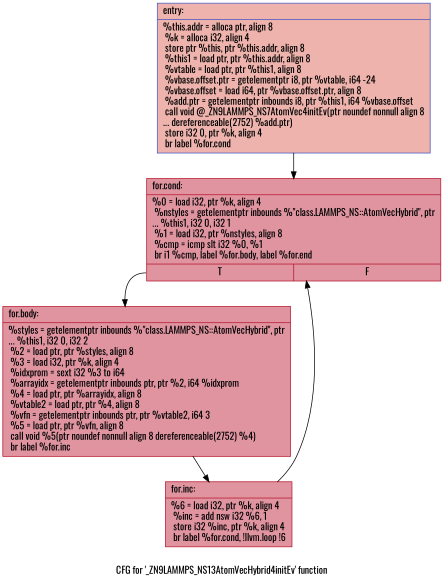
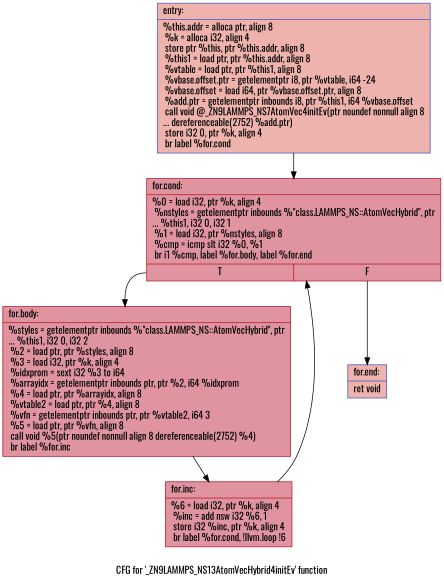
  digraph {
    label="CFG for '_ZN9LAMMPS_NS13AtomVecHybrid4initEv' function"
    fontname=Oswald
    node [color="#b70d28ff" fillcolor="#b70d2870" fontname=Oswald shape=record style=filled]
    edge [fontname=Oswald]
    n1 [color="#3d50c3ff" fillcolor="#d6524470" label="{entry:\l|  %this.addr = alloca ptr, align 8\l  %k = alloca i32, align 4\l  store ptr %this, ptr %this.addr, align 8\l  %this1 = load ptr, ptr %this.addr, align 8\l  %vtable = load ptr, ptr %this1, align 8\l  %vbase.offset.ptr = getelementptr i8, ptr %vtable, i64 -24\l  %vbase.offset = load i64, ptr %vbase.offset.ptr, align 8\l  %add.ptr = getelementptr inbounds i8, ptr %this1, i64 %vbase.offset\l  call void @_ZN9LAMMPS_NS7AtomVec4initEv(ptr noundef nonnull align 8\l... dereferenceable(2752) %add.ptr)\l  store i32 0, ptr %k, align 4\l  br label %for.cond\l}"]
    n2 [label="{for.cond:\l|  %0 = load i32, ptr %k, align 4\l  %nstyles = getelementptr inbounds %\"class.LAMMPS_NS::AtomVecHybrid\", ptr\l... %this1, i32 0, i32 1\l  %1 = load i32, ptr %nstyles, align 8\l  %cmp = icmp slt i32 %0, %1\l  br i1 %cmp, label %for.body, label %for.end\l|{<s0>T|<s1>F}}"]
    n3 [label="{for.body:\l|  %styles = getelementptr inbounds %\"class.LAMMPS_NS::AtomVecHybrid\", ptr\l... %this1, i32 0, i32 2\l  %2 = load ptr, ptr %styles, align 8\l  %3 = load i32, ptr %k, align 4\l  %idxprom = sext i32 %3 to i64\l  %arrayidx = getelementptr inbounds ptr, ptr %2, i64 %idxprom\l  %4 = load ptr, ptr %arrayidx, align 8\l  %vtable2 = load ptr, ptr %4, align 8\l  %vfn = getelementptr inbounds ptr, ptr %vtable2, i64 3\l  %5 = load ptr, ptr %vfn, align 8\l  call void %5(ptr noundef nonnull align 8 dereferenceable(2752) %4)\l  br label %for.inc\l}"]
+   n4 [color="#3d50c3ff" fillcolor="#d6524470" label="{for.end:\l|  ret void\l}"]
    n5 [label="{for.inc:\l|  %6 = load i32, ptr %k, align 4\l  %inc = add nsw i32 %6, 1\l  store i32 %inc, ptr %k, align 4\l  br label %for.cond, !llvm.loop !6\l}"]
    n1 -> n2
    n2 -> n3 [tailport=s0]
+   n2 -> n4 [tailport=s1]
    n3 -> n5
    n5 -> n2
  }
